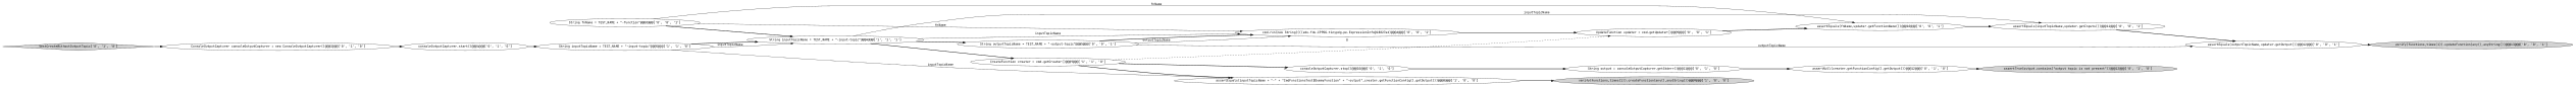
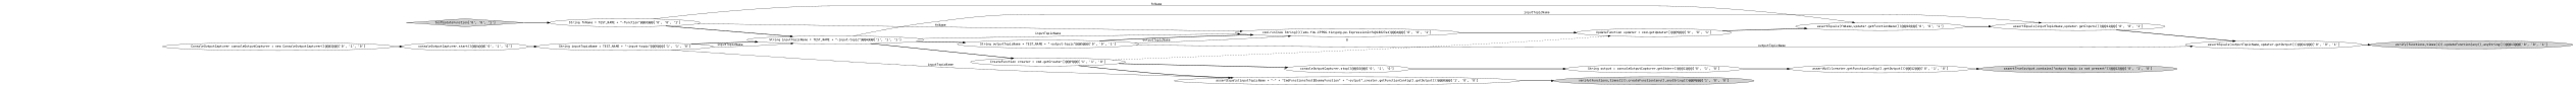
  digraph {
    fontname="JetBrains Mono"
    rankdir=LR
    node [fillcolor=white fontname="JetBrains Mono" shape=ellipse style=filled]
    edge [fontname="JetBrains Mono" style=bold]
    n1 [label="UpdateFunction updater = cmd.getUpdater()@@@9@@@['0', '0', '1']"]
    n2 [label="assertEquals(fnName,updater.getFunctionName())@@@10@@@['0', '0', '1']"]
    n3 [label="assertEquals(inputTopicName,updater.getInputs())@@@11@@@['0', '0', '1']"]
    n4 [fillcolor=lightgray label="assertTrue(output.contains(\"output topic is not present\"))@@@13@@@['0', '1', '0']"]
    n5 [label="String inputTopicName = TEST_NAME + \"-input-topic\"@@@4@@@['1', '1', '1']"]
    n6 [label="cmd.run(new String((((edu.fdu.CPPDG.tinypdg.pe.ExpressionInfo@18827ad)@@@6@@@['0', '0', '1']"]
    n7 [label="String outputTopicName = TEST_NAME + \"-output-topic\"@@@5@@@['0', '0', '1']"]
    n8 [label="CreateFunction creater = cmd.getCreater()@@@9@@@['1', '1', '0']"]
    n9 [label="assertEquals(outputTopicName,updater.getOutput())@@@12@@@['0', '0', '1']"]
    n10 [label="assertEquals(inputTopicName + \"-\" + \"CmdFunctionsTest$DummyFunction\" + \"-output\",creater.getFunctionConfig().getOutput())@@@8@@@['1', '0', '0']"]
    n11 [label="consoleOutputCapturer.stop()@@@10@@@['0', '1', '0']"]
    n12 [fillcolor=lightgray label="verify(functions,times(1)).createFunction(any(),anyString())@@@9@@@['1', '0', '0']"]
    n13 [fillcolor=lightgray label="verify(functions,times(1)).updateFunction(any(),anyString())@@@13@@@['0', '0', '1']"]
    n14 [label="String output = consoleOutputCapturer.getStderr()@@@11@@@['0', '1', '0']"]
    n15 [label="assertNull(creater.getFunctionConfig().getOutput())@@@12@@@['0', '1', '0']"]
-   n16 [fillcolor=lightgray label="testCreateWithoutOutputTopic['0', '1', '0']" shape=diamond]
    n17 [label="ConsoleOutputCapturer consoleOutputCapturer = new ConsoleOutputCapturer()@@@3@@@['0', '1', '0']"]
    n18 [label="consoleOutputCapturer.start()@@@4@@@['0', '1', '0']"]
    n19 [label="String inputTopicName = TEST_NAME + \"-input-topic\"@@@5@@@['1', '1', '0']"]
    n20 [label="String fnName = TEST_NAME + \"-function\"@@@3@@@['0', '0', '1']"]
+   n21 [fillcolor=lightgray label="testUpdateFunction['0', '0', '1']" shape=diamond]
    n1 -> n2
    n2 -> n3
    n3 -> n9
    n5 -> n3 [label=inputTopicName style=solid]
    n5 -> n6 [label=inputTopicName style=solid]
    n5 -> n7
    n5 -> n8
    n6 -> n1
    n7 -> n6 [label=outputTopicName style=solid]
    n7 -> n6
    n7 -> n9 [label=outputTopicName style=solid]
    n8 -> n1 [label=0 style=dashed]
    n8 -> n10
    n8 -> n11
    n9 -> n13
    n10 -> n12
    n11 -> n14
    n14 -> n15
    n15 -> n4
-   n16 -> n17
    n17 -> n18
    n18 -> n19
    n19 -> n5 [label=inputTopicName style=solid]
    n19 -> n5
    n19 -> n10 [label=inputTopicName style=solid]
    n20 -> n2 [label=fnName style=solid]
    n20 -> n5
    n20 -> n6 [label=fnName style=solid]
+   n21 -> n20
  }
